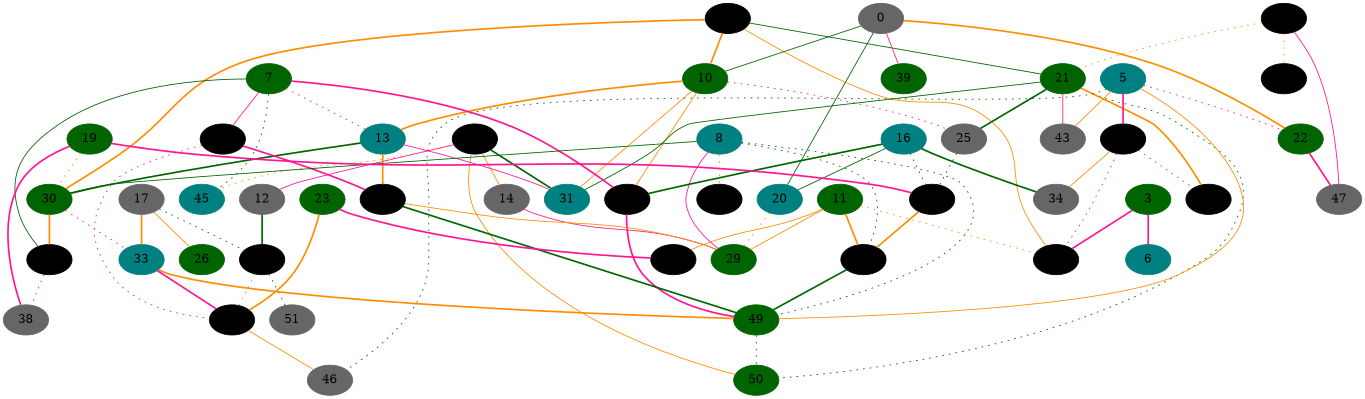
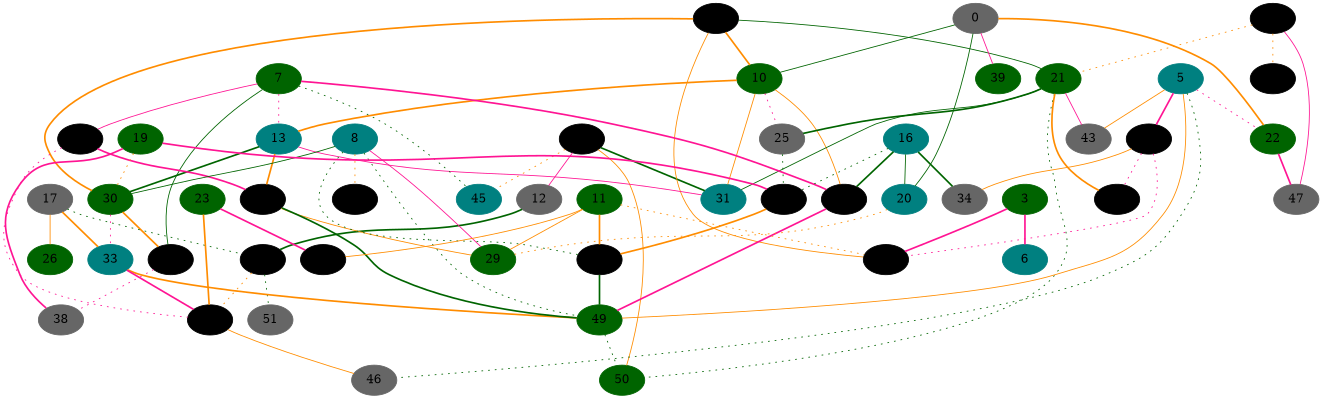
  graph {
    node [color=black style=filled]
    edge [color=darkorange style=bold weight=1.0]
    12 [color=gray40]
    1
-   14 [color=gray40]
    31 [color=teal]
    45 [color=teal]
    50 [color=darkgreen]
    36
    29 [color=darkgreen]
    10 [color=darkgreen]
    2
    21 [color=darkgreen]
    30 [color=darkgreen]
    35
    13 [color=teal]
    41
    25 [color=gray40]
    43 [color=gray40]
    28
    32
    33 [color=teal]
    3 [color=darkgreen]
    6 [color=teal]
    n23 [color=gray40 label=0]
    20 [color=teal]
    22 [color=darkgreen]
    39 [color=darkgreen]
    47 [color=gray40]
    5 [color=teal]
    9
    46 [color=gray40]
    49 [color=darkgreen]
    34 [color=gray40]
    7 [color=darkgreen]
    15
    27
    37
    38 [color=gray40]
    8 [color=teal]
    24
    48
    42
    11 [color=darkgreen]
    40
    51 [color=gray40]
    16 [color=teal]
    17 [color=gray40]
    26 [color=darkgreen]
    18
    44
    19 [color=darkgreen]
    23 [color=darkgreen]
    12 -- 36 [color=darkgreen]
    1 -- 12 [color=deeppink style=solid]
-   1 -- 14 [style=solid]
    1 -- 31 [color=darkgreen]
    1 -- 45 [style=dotted]
    1 -- 50 [style=solid]
-   14 -- 29 [color=deeppink style=solid]
    36 -- 37 [style=dotted]
    36 -- 51 [color=darkgreen style=dotted]
    10 -- 31 [style=solid]
    10 -- 13
    10 -- 41 [style=solid]
    10 -- 25 [color=deeppink style=dotted]
    2 -- 10
    2 -- 21 [color=darkgreen style=solid]
    2 -- 30
    2 -- 35 [style=solid]
    21 -- 31 [color=darkgreen style=solid]
    21 -- 50 [color=darkgreen style=dotted]
    21 -- 25 [color=darkgreen]
    21 -- 43 [color=deeppink style=solid]
    21 -- 28
    30 -- 32
    30 -- 33 [color=deeppink style=dotted]
    13 -- 31 [color=deeppink style=solid]
    13 -- 30 [color=darkgreen]
    13 -- 27
    41 -- 49 [color=deeppink]
    25 -- 42 [color=darkgreen style=dotted]
    32 -- 38 [color=deeppink style=dotted]
    33 -- 49
    33 -- 37 [color=deeppink]
    3 -- 35 [color=deeppink]
    3 -- 6 [color=deeppink]
    n23 -- 10 [color=darkgreen style=solid]
    n23 -- 20 [color=darkgreen style=solid]
    n23 -- 22
    n23 -- 39 [color=deeppink style=solid]
    20 -- 29 [style=dotted]
    22 -- 47 [color=deeppink]
    5 -- 43 [style=solid]
    5 -- 22 [color=deeppink style=dotted]
    5 -- 9 [color=deeppink]
    5 -- 46 [color=darkgreen style=dotted]
    5 -- 49 [style=solid]
    9 -- 35 [color=deeppink style=dotted]
    9 -- 28 [color=deeppink style=dotted]
    9 -- 34 [style=solid]
    49 -- 50 [color=darkgreen style=dotted weight=2.0]
    7 -- 45 [color=darkgreen style=dotted]
    7 -- 13 [color=deeppink style=dotted]
    7 -- 41 [color=deeppink]
    7 -- 32 [color=darkgreen style=solid]
    7 -- 15 [color=deeppink style=solid]
    15 -- 27 [color=deeppink]
    15 -- 37 [color=deeppink style=dotted]
    27 -- 29 [style=solid]
    27 -- 49 [color=darkgreen]
    37 -- 46 [style=solid]
    8 -- 29 [color=deeppink style=solid]
    8 -- 30 [color=darkgreen style=solid]
    8 -- 49 [color=darkgreen style=dotted]
    8 -- 24 [style=dotted]
    8 -- 48 [color=darkgreen style=dotted]
    48 -- 49 [color=darkgreen]
    42 -- 48
    11 -- 29 [style=solid]
    11 -- 35 [style=dotted]
    11 -- 48
    11 -- 40 [style=solid]
    16 -- 41 [color=darkgreen]
    16 -- 20 [color=darkgreen style=solid]
    16 -- 34 [color=darkgreen]
    16 -- 42 [color=darkgreen style=dotted]
    17 -- 36 [color=darkgreen style=dotted]
    17 -- 33
    17 -- 26 [style=solid]
    18 -- 21 [style=dotted]
    18 -- 47 [color=deeppink style=solid]
    18 -- 44 [style=dotted]
    19 -- 30 [style=dotted]
    19 -- 38 [color=deeppink]
    19 -- 42 [color=deeppink weight=2.0]
    23 -- 37
    23 -- 40 [color=deeppink]
  }
